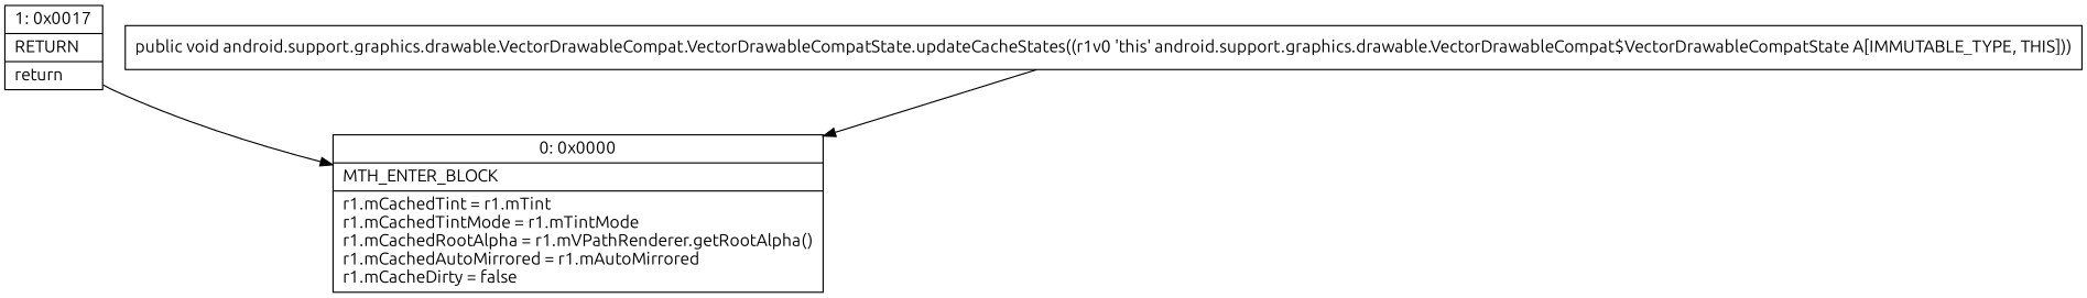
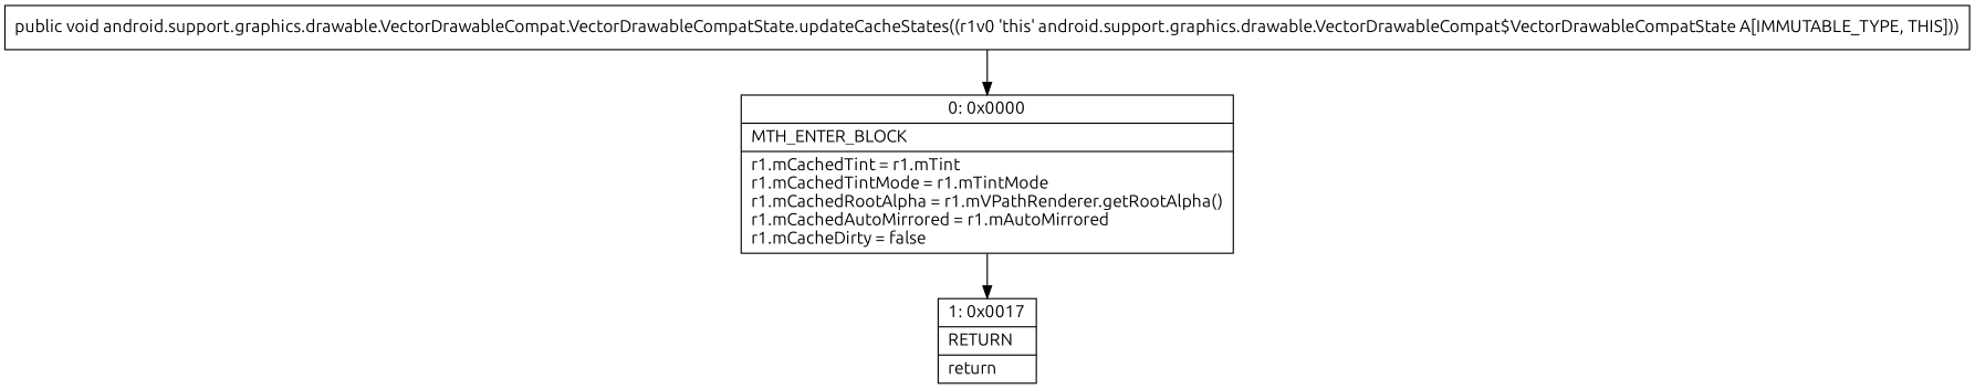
  digraph {
    fontname=Ubuntu
    node [shape=record fontname=Ubuntu]
    edge [fontname=Ubuntu]
    n1 [label="{0\:\ 0x0000|MTH_ENTER_BLOCK\l|r1.mCachedTint = r1.mTint\lr1.mCachedTintMode = r1.mTintMode\lr1.mCachedRootAlpha = r1.mVPathRenderer.getRootAlpha()\lr1.mCachedAutoMirrored = r1.mAutoMirrored\lr1.mCacheDirty = false\l}"]
    n2 [label="{1\:\ 0x0017|RETURN\l|return\l}"]
    n3 [label="{public void android.support.graphics.drawable.VectorDrawableCompat.VectorDrawableCompatState.updateCacheStates((r1v0 'this' android.support.graphics.drawable.VectorDrawableCompat$VectorDrawableCompatState A[IMMUTABLE_TYPE, THIS])) }"]
-   n2 -> n1
+   n1 -> n2
    n3 -> n1
  }
